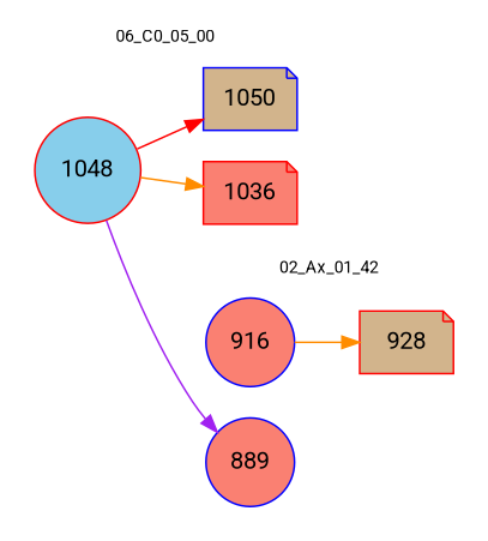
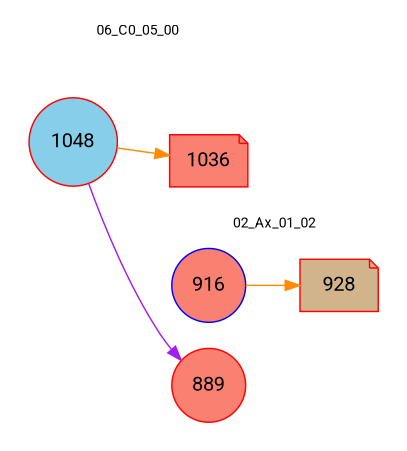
  digraph {
    fontname=Roboto
    rankdir=LR
    node [color=blue fillcolor=salmon fontname=Roboto shape=circle style=filled]
    edge [color=darkorange fontname=Roboto]
    n1 [label=916]
-   n2 [label=889]
+   n2 [color=red label=889]
    n3 [color=red fillcolor=tan label=928 shape=note]
    n4 [color=red fillcolor=skyblue label=1048]
    n5 [color=red label=1036 shape=note]
-   n6 [fillcolor=tan label=1050 shape=note]
    subgraph cluster_1 {
      color=white
      fontsize=10
-     label="02_Ax_01_42"
+     label="02_Ax_01_02"
      n1
      n2
      n3
    }
    subgraph cluster_2 {
      color=white
      fontsize=10
      label="06_C0_05_00"
      n4
      n5
-     n6
    }
    n1 -> n3
    n4 -> n2 [color=purple]
    n4 -> n5
-   n4 -> n6 [color=red]
  }
